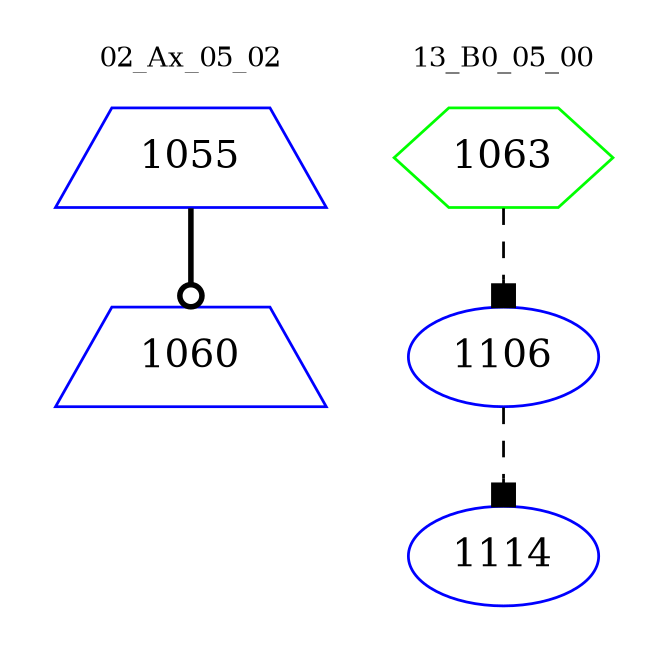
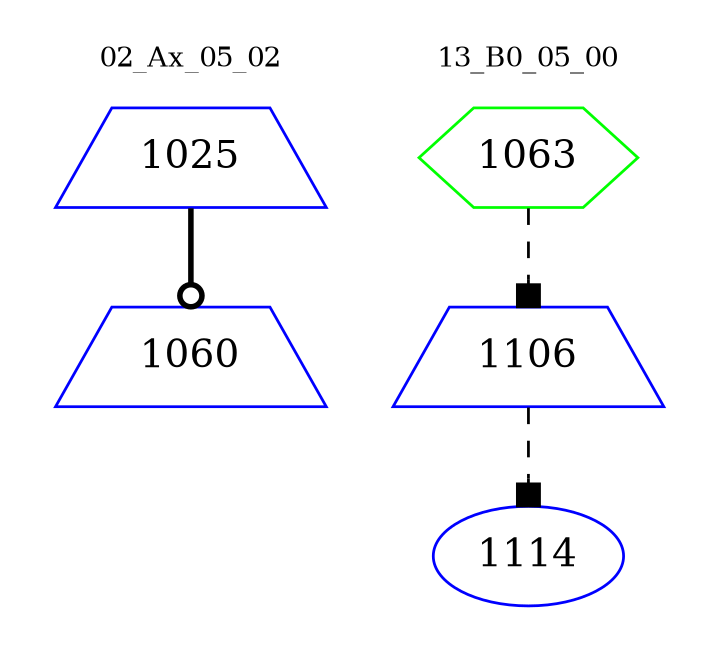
  digraph {
    node [color=blue shape=trapezium]
    edge [arrowhead=box color=black style=dashed]
-   n1 [label=1055]
+   n1 [label=1025]
    n2 [label=1060]
    n3 [color=green label=1063 shape=hexagon]
-   n4 [label=1106 shape=ellipse]
+   n4 [label=1106]
    n5 [label=1114 shape=ellipse]
    subgraph cluster_1 {
      color=white
      fontsize=10
      label="02_Ax_05_02"
      n1
      n2
    }
    subgraph cluster_2 {
      color=white
      fontsize=10
      label="13_B0_05_00"
      n3
      n4
      n5
    }
    n1 -> n2 [arrowhead=odot style=bold]
    n3 -> n4
    n4 -> n5
  }
